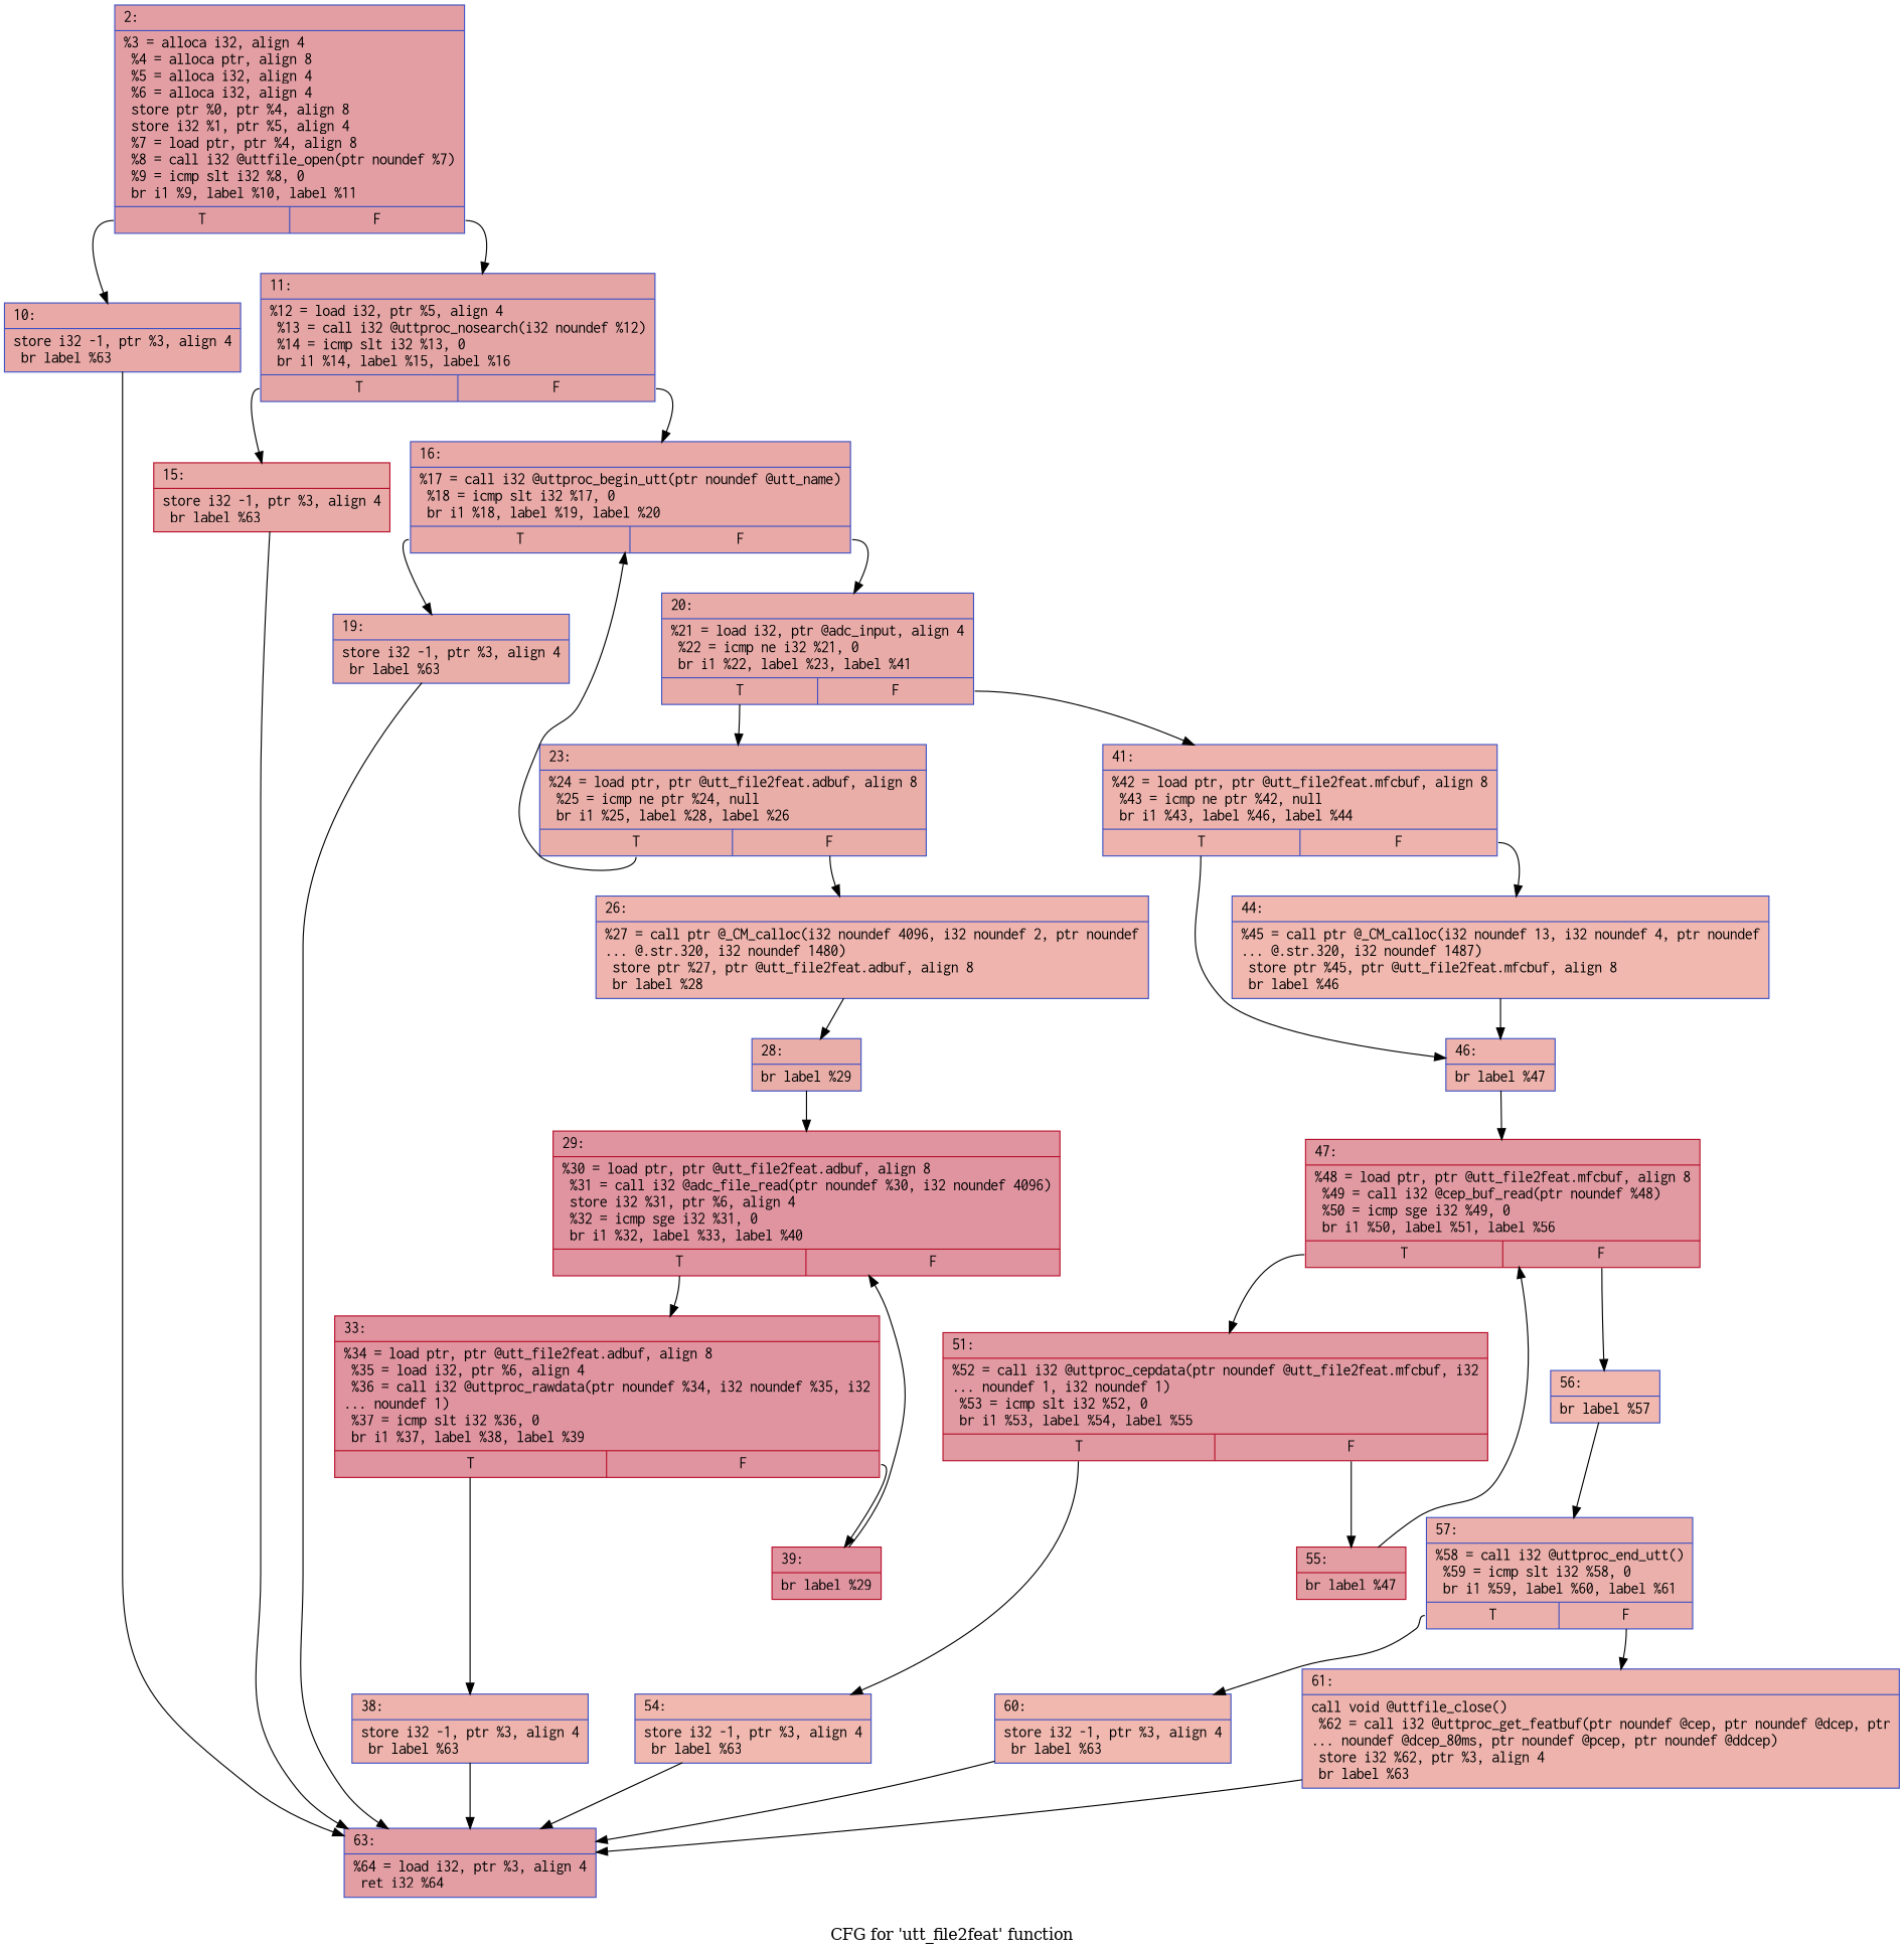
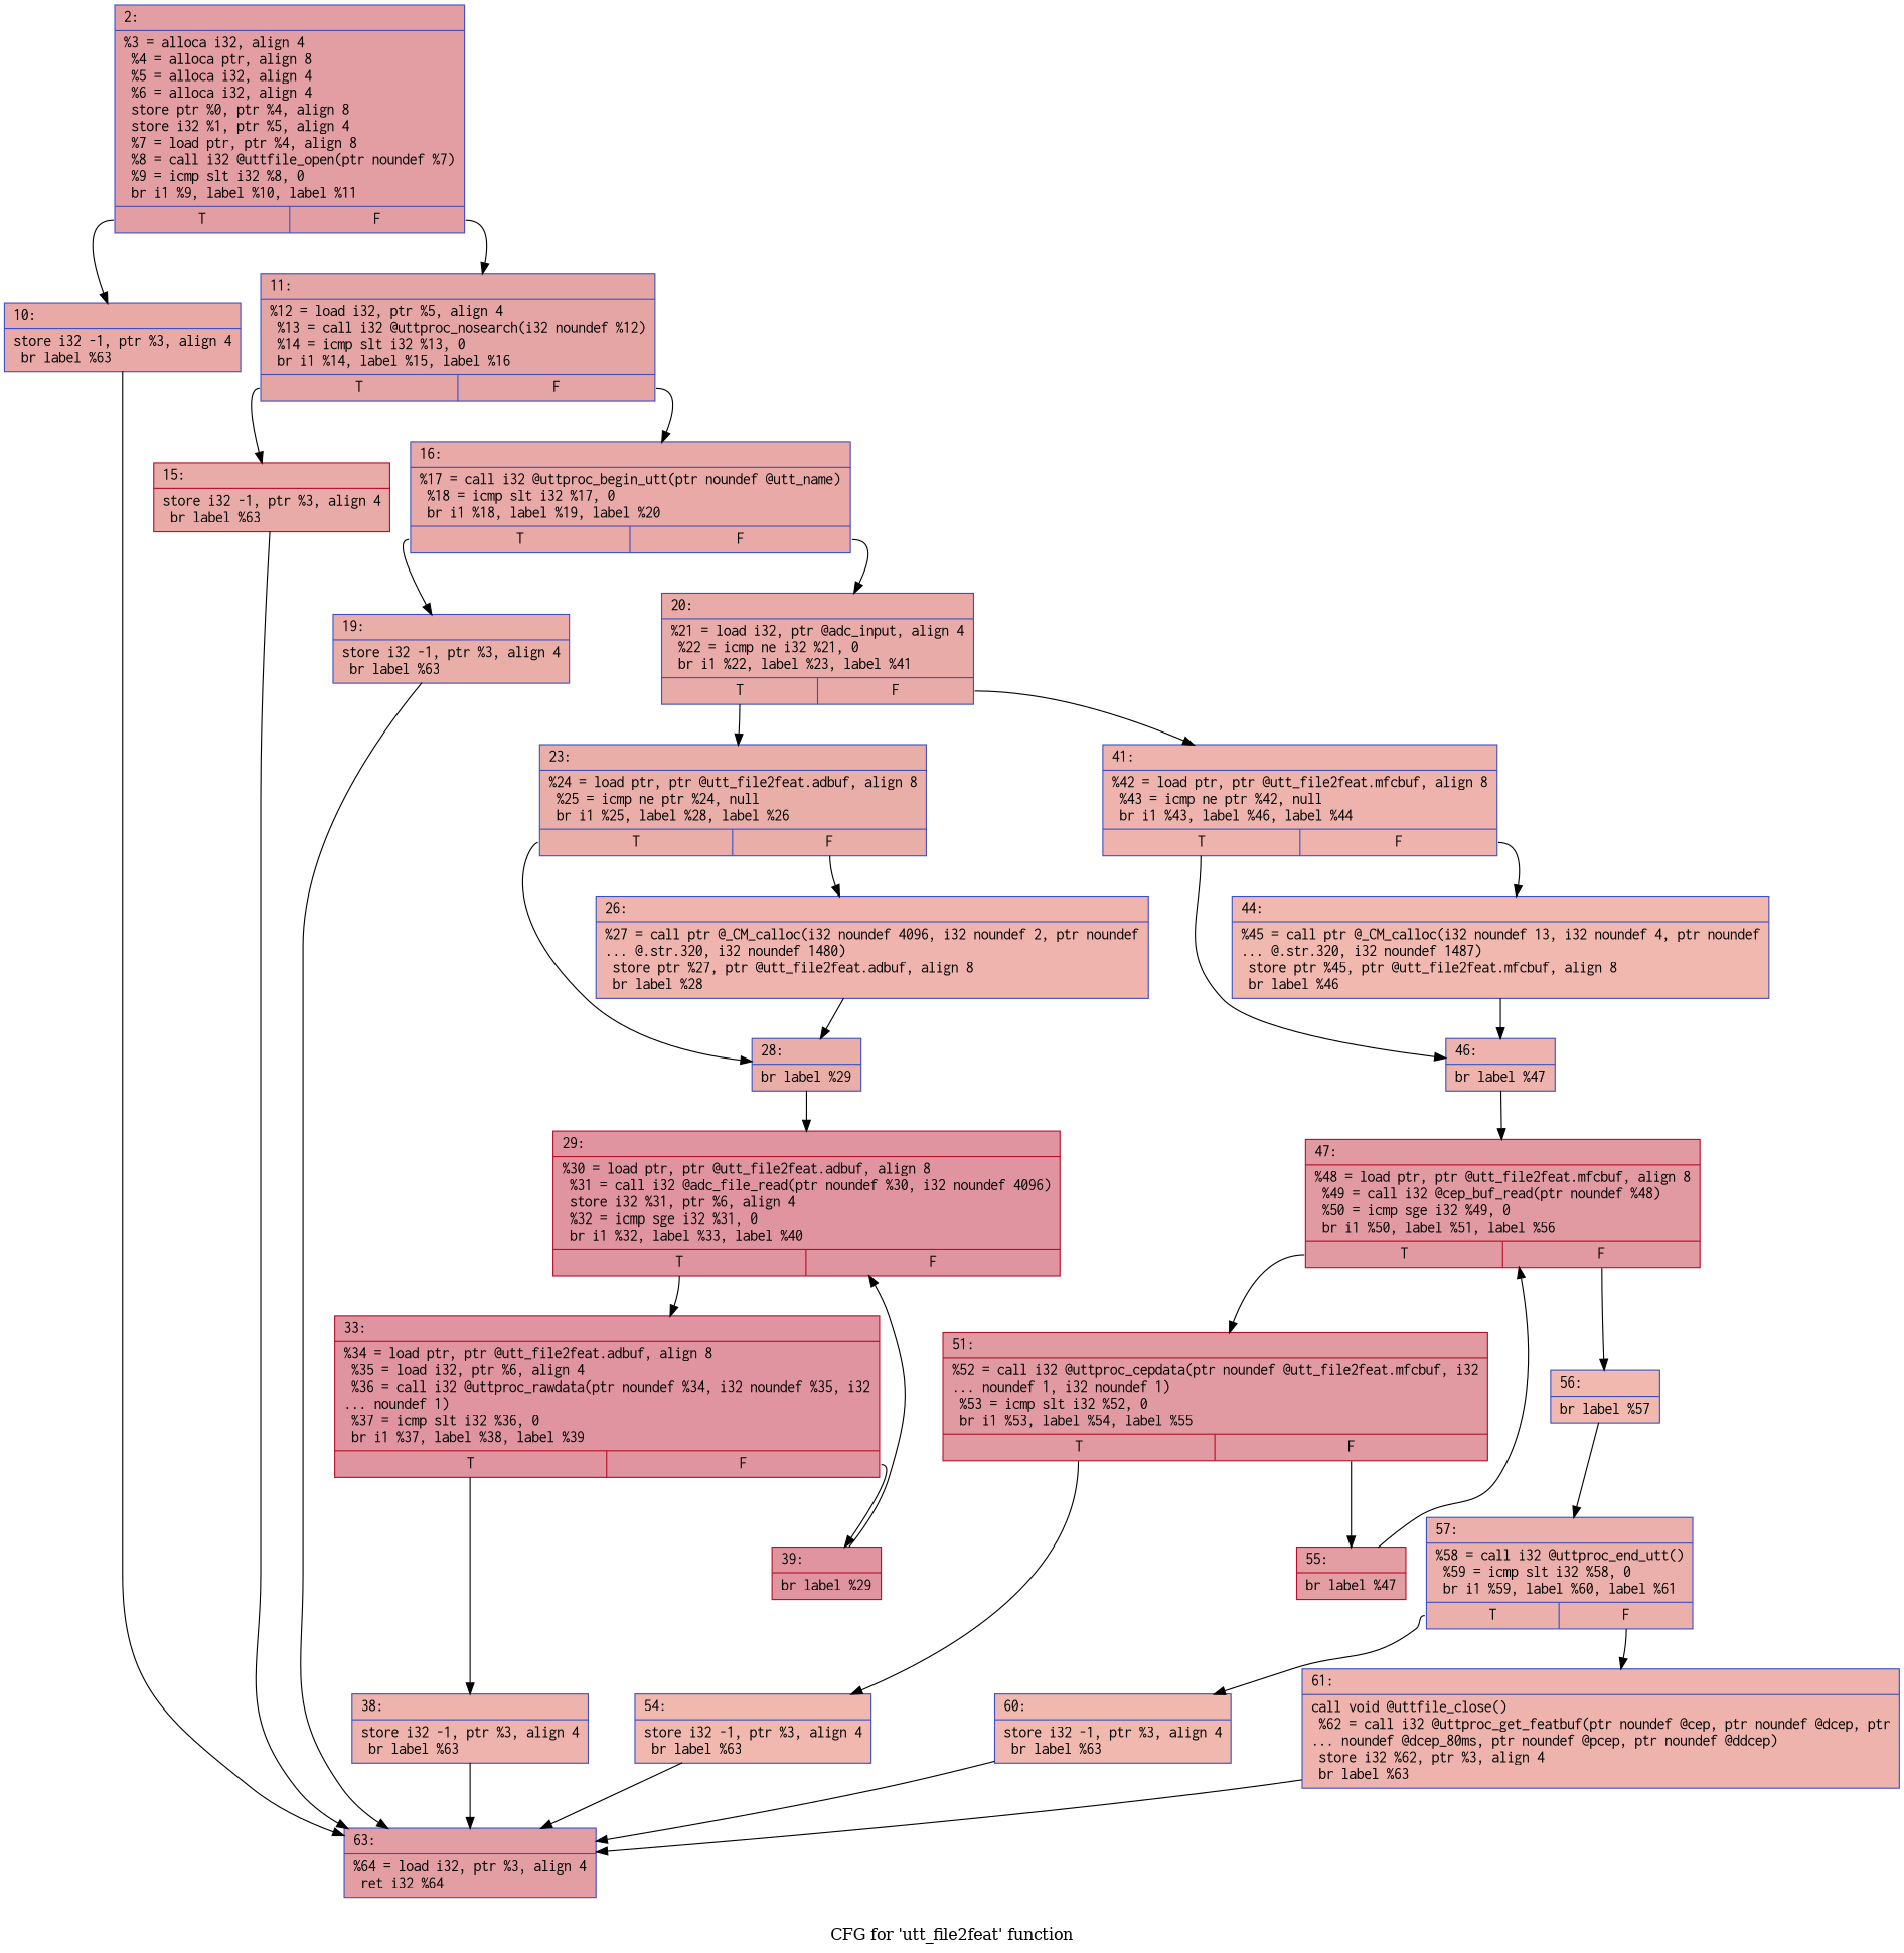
  digraph {
    label="CFG for 'utt_file2feat' function"
    node [color="#3d50c3ff" fillcolor="#d6524470" fontname=Courier shape=record style=filled]
    n1 [fillcolor="#be242e70" label="{2:\l|  %3 = alloca i32, align 4\l  %4 = alloca ptr, align 8\l  %5 = alloca i32, align 4\l  %6 = alloca i32, align 4\l  store ptr %0, ptr %4, align 8\l  store i32 %1, ptr %5, align 4\l  %7 = load ptr, ptr %4, align 8\l  %8 = call i32 @uttfile_open(ptr noundef %7)\l  %9 = icmp slt i32 %8, 0\l  br i1 %9, label %10, label %11\l|{<s0>T|<s1>F}}"]
    n2 [fillcolor="#ca3b3770" label="{10:\l|  store i32 -1, ptr %3, align 4\l  br label %63\l}"]
    n3 [fillcolor="#c5333470" label="{11:\l|  %12 = load i32, ptr %5, align 4\l  %13 = call i32 @uttproc_nosearch(i32 noundef %12)\l  %14 = icmp slt i32 %13, 0\l  br i1 %14, label %15, label %16\l|{<s0>T|<s1>F}}"]
    n4 [fillcolor="#be242e70" label="{63:\l|  %64 = load i32, ptr %3, align 4\l  ret i32 %64\l}"]
    n5 [color="#b70d28ff" fillcolor="#cc403a70" label="{15:\l|  store i32 -1, ptr %3, align 4\l  br label %63\l}"]
    n6 [fillcolor="#ca3b3770" label="{16:\l|  %17 = call i32 @uttproc_begin_utt(ptr noundef @utt_name)\l  %18 = icmp slt i32 %17, 0\l  br i1 %18, label %19, label %20\l|{<s0>T|<s1>F}}"]
    n7 [fillcolor="#d0473d70" label="{19:\l|  store i32 -1, ptr %3, align 4\l  br label %63\l}"]
    n8 [fillcolor="#cc403a70" label="{20:\l|  %21 = load i32, ptr @adc_input, align 4\l  %22 = icmp ne i32 %21, 0\l  br i1 %22, label %23, label %41\l|{<s0>T|<s1>F}}"]
    n9 [fillcolor="#d0473d70" label="{23:\l|  %24 = load ptr, ptr @utt_file2feat.adbuf, align 8\l  %25 = icmp ne ptr %24, null\l  br i1 %25, label %28, label %26\l|{<s0>T|<s1>F}}"]
    n10 [label="{41:\l|  %42 = load ptr, ptr @utt_file2feat.mfcbuf, align 8\l  %43 = icmp ne ptr %42, null\l  br i1 %43, label %46, label %44\l|{<s0>T|<s1>F}}"]
    n11 [fillcolor="#d0473d70" label="{28:\l|  br label %29\l}"]
    n12 [fillcolor="#d8564670" label="{26:\l|  %27 = call ptr @_CM_calloc(i32 noundef 4096, i32 noundef 2, ptr noundef\l... @.str.320, i32 noundef 1480)\l  store ptr %27, ptr @utt_file2feat.adbuf, align 8\l  br label %28\l}"]
    n13 [label="{46:\l|  br label %47\l}"]
    n14 [fillcolor="#dc5d4a70" label="{44:\l|  %45 = call ptr @_CM_calloc(i32 noundef 13, i32 noundef 4, ptr noundef\l... @.str.320, i32 noundef 1487)\l  store ptr %45, ptr @utt_file2feat.mfcbuf, align 8\l  br label %46\l}"]
    n15 [color="#b70d28ff" fillcolor="#b70d2870" label="{29:\l|  %30 = load ptr, ptr @utt_file2feat.adbuf, align 8\l  %31 = call i32 @adc_file_read(ptr noundef %30, i32 noundef 4096)\l  store i32 %31, ptr %6, align 4\l  %32 = icmp sge i32 %31, 0\l  br i1 %32, label %33, label %40\l|{<s0>T|<s1>F}}"]
    n16 [color="#b70d28ff" fillcolor="#bb1b2c70" label="{47:\l|  %48 = load ptr, ptr @utt_file2feat.mfcbuf, align 8\l  %49 = call i32 @cep_buf_read(ptr noundef %48)\l  %50 = icmp sge i32 %49, 0\l  br i1 %50, label %51, label %56\l|{<s0>T|<s1>F}}"]
    n17 [color="#b70d28ff" fillcolor="#b70d2870" label="{33:\l|  %34 = load ptr, ptr @utt_file2feat.adbuf, align 8\l  %35 = load i32, ptr %6, align 4\l  %36 = call i32 @uttproc_rawdata(ptr noundef %34, i32 noundef %35, i32\l... noundef 1)\l  %37 = icmp slt i32 %36, 0\l  br i1 %37, label %38, label %39\l|{<s0>T|<s1>F}}"]
    n18 [label="{38:\l|  store i32 -1, ptr %3, align 4\l  br label %63\l}"]
    n19 [color="#b70d28ff" fillcolor="#b70d2870" label="{39:\l|  br label %29\l}"]
    n20 [fillcolor="#d24b4070" label="{57:\l|  %58 = call i32 @uttproc_end_utt()\l  %59 = icmp slt i32 %58, 0\l  br i1 %59, label %60, label %61\l|{<s0>T|<s1>F}}"]
    n21 [fillcolor="#dc5d4a70" label="{60:\l|  store i32 -1, ptr %3, align 4\l  br label %63\l}"]
    n22 [label="{61:\l|  call void @uttfile_close()\l  %62 = call i32 @uttproc_get_featbuf(ptr noundef @cep, ptr noundef @dcep, ptr\l... noundef @dcep_80ms, ptr noundef @pcep, ptr noundef @ddcep)\l  store i32 %62, ptr %3, align 4\l  br label %63\l}"]
    n23 [color="#b70d28ff" fillcolor="#bb1b2c70" label="{51:\l|  %52 = call i32 @uttproc_cepdata(ptr noundef @utt_file2feat.mfcbuf, i32\l... noundef 1, i32 noundef 1)\l  %53 = icmp slt i32 %52, 0\l  br i1 %53, label %54, label %55\l|{<s0>T|<s1>F}}"]
    n24 [fillcolor="#dc5d4a70" label="{56:\l|  br label %57\l}"]
    n25 [fillcolor="#dc5d4a70" label="{54:\l|  store i32 -1, ptr %3, align 4\l  br label %63\l}"]
    n26 [color="#b70d28ff" fillcolor="#be242e70" label="{55:\l|  br label %47\l}"]
    n1 -> n2 [tailport=s0]
    n1 -> n3 [tailport=s1]
    n2 -> n4
    n3 -> n5 [tailport=s0]
    n3 -> n6 [tailport=s1]
    n5 -> n4
    n6 -> n7 [tailport=s0]
    n6 -> n8 [tailport=s1]
    n7 -> n4
    n8 -> n9 [tailport=s0]
    n8 -> n10 [tailport=s1]
-   n9 -> n6 [tailport=s0]
+   n9 -> n11 [tailport=s0]
    n9 -> n12 [tailport=s1]
    n10 -> n13 [tailport=s0]
    n10 -> n14 [tailport=s1]
    n11 -> n15
    n12 -> n11
    n13 -> n16
    n14 -> n13
    n15 -> n17 [tailport=s0]
    n16 -> n23 [tailport=s0]
    n16 -> n24 [tailport=s1]
    n17 -> n18 [tailport=s0]
    n17 -> n19 [tailport=s1]
    n18 -> n4
    n19 -> n15
    n20 -> n21 [tailport=s0]
    n20 -> n22 [tailport=s1]
    n21 -> n4
    n22 -> n4
    n23 -> n25 [tailport=s0]
    n23 -> n26 [tailport=s1]
    n24 -> n20
    n25 -> n4
    n26 -> n16
  }
